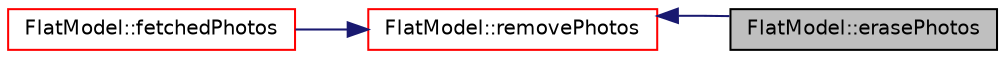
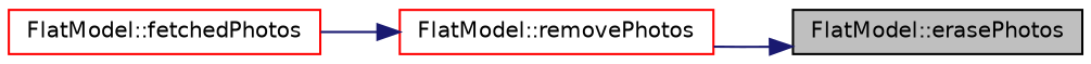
  digraph {
    rankdir=RL
    node [color=red fillcolor=white fontname=Helvetica fontsize=10 shape=record style=filled]
    edge [color=midnightblue dir=back fontname=Helvetica fontsize=10 labelfontname=Helvetica labelfontsize=10 style=solid]
    n1 [color=black fillcolor=grey75 fontcolor=black height=0.2 label="FlatModel::erasePhotos" width=0.4]
    n2 [height=0.2 label="FlatModel::removePhotos" width=0.4]
    n3 [height=0.2 label="FlatModel::fetchedPhotos" width=0.4]
-   n2 -> n1
+   n1 -> n2
    n2 -> n3
  }
